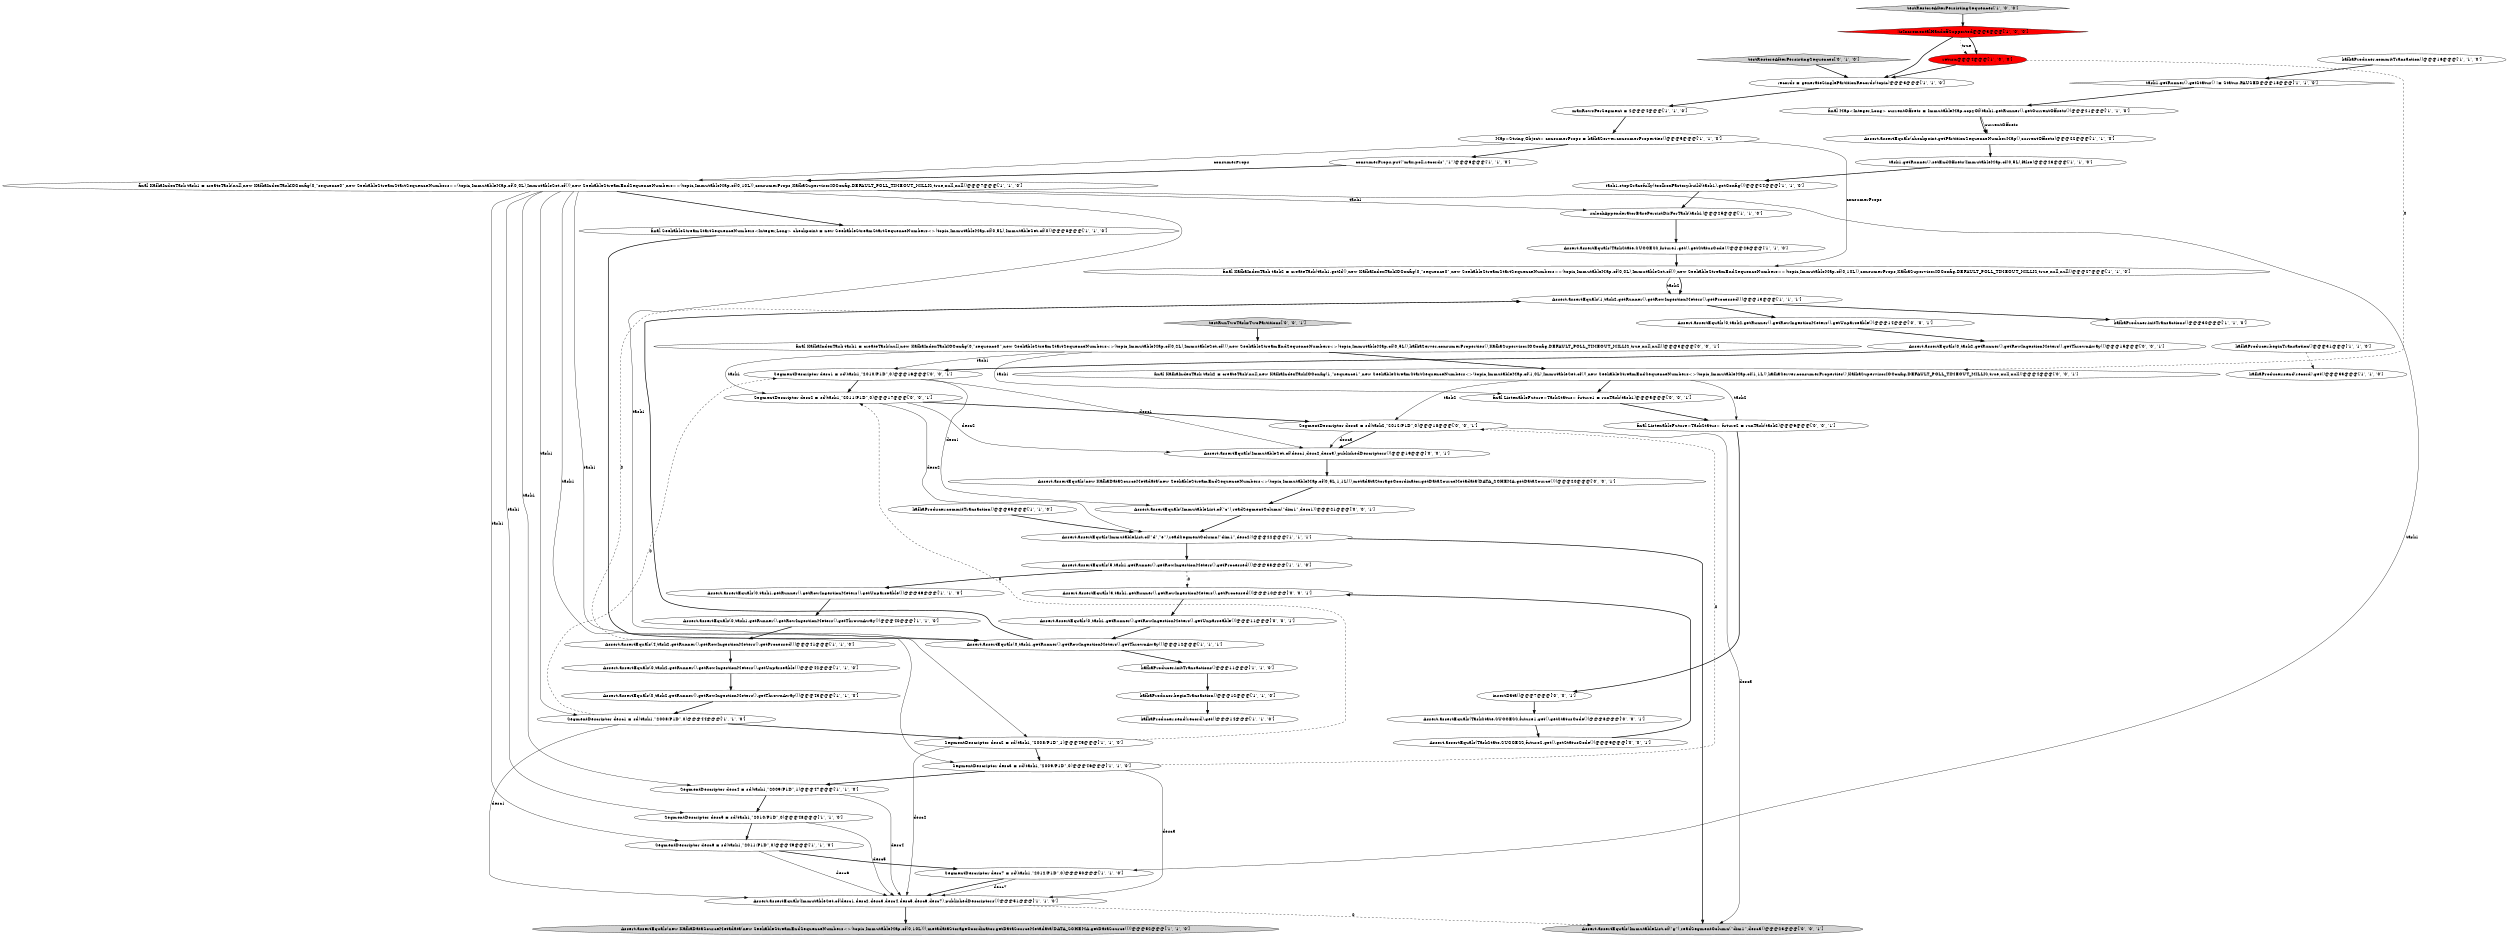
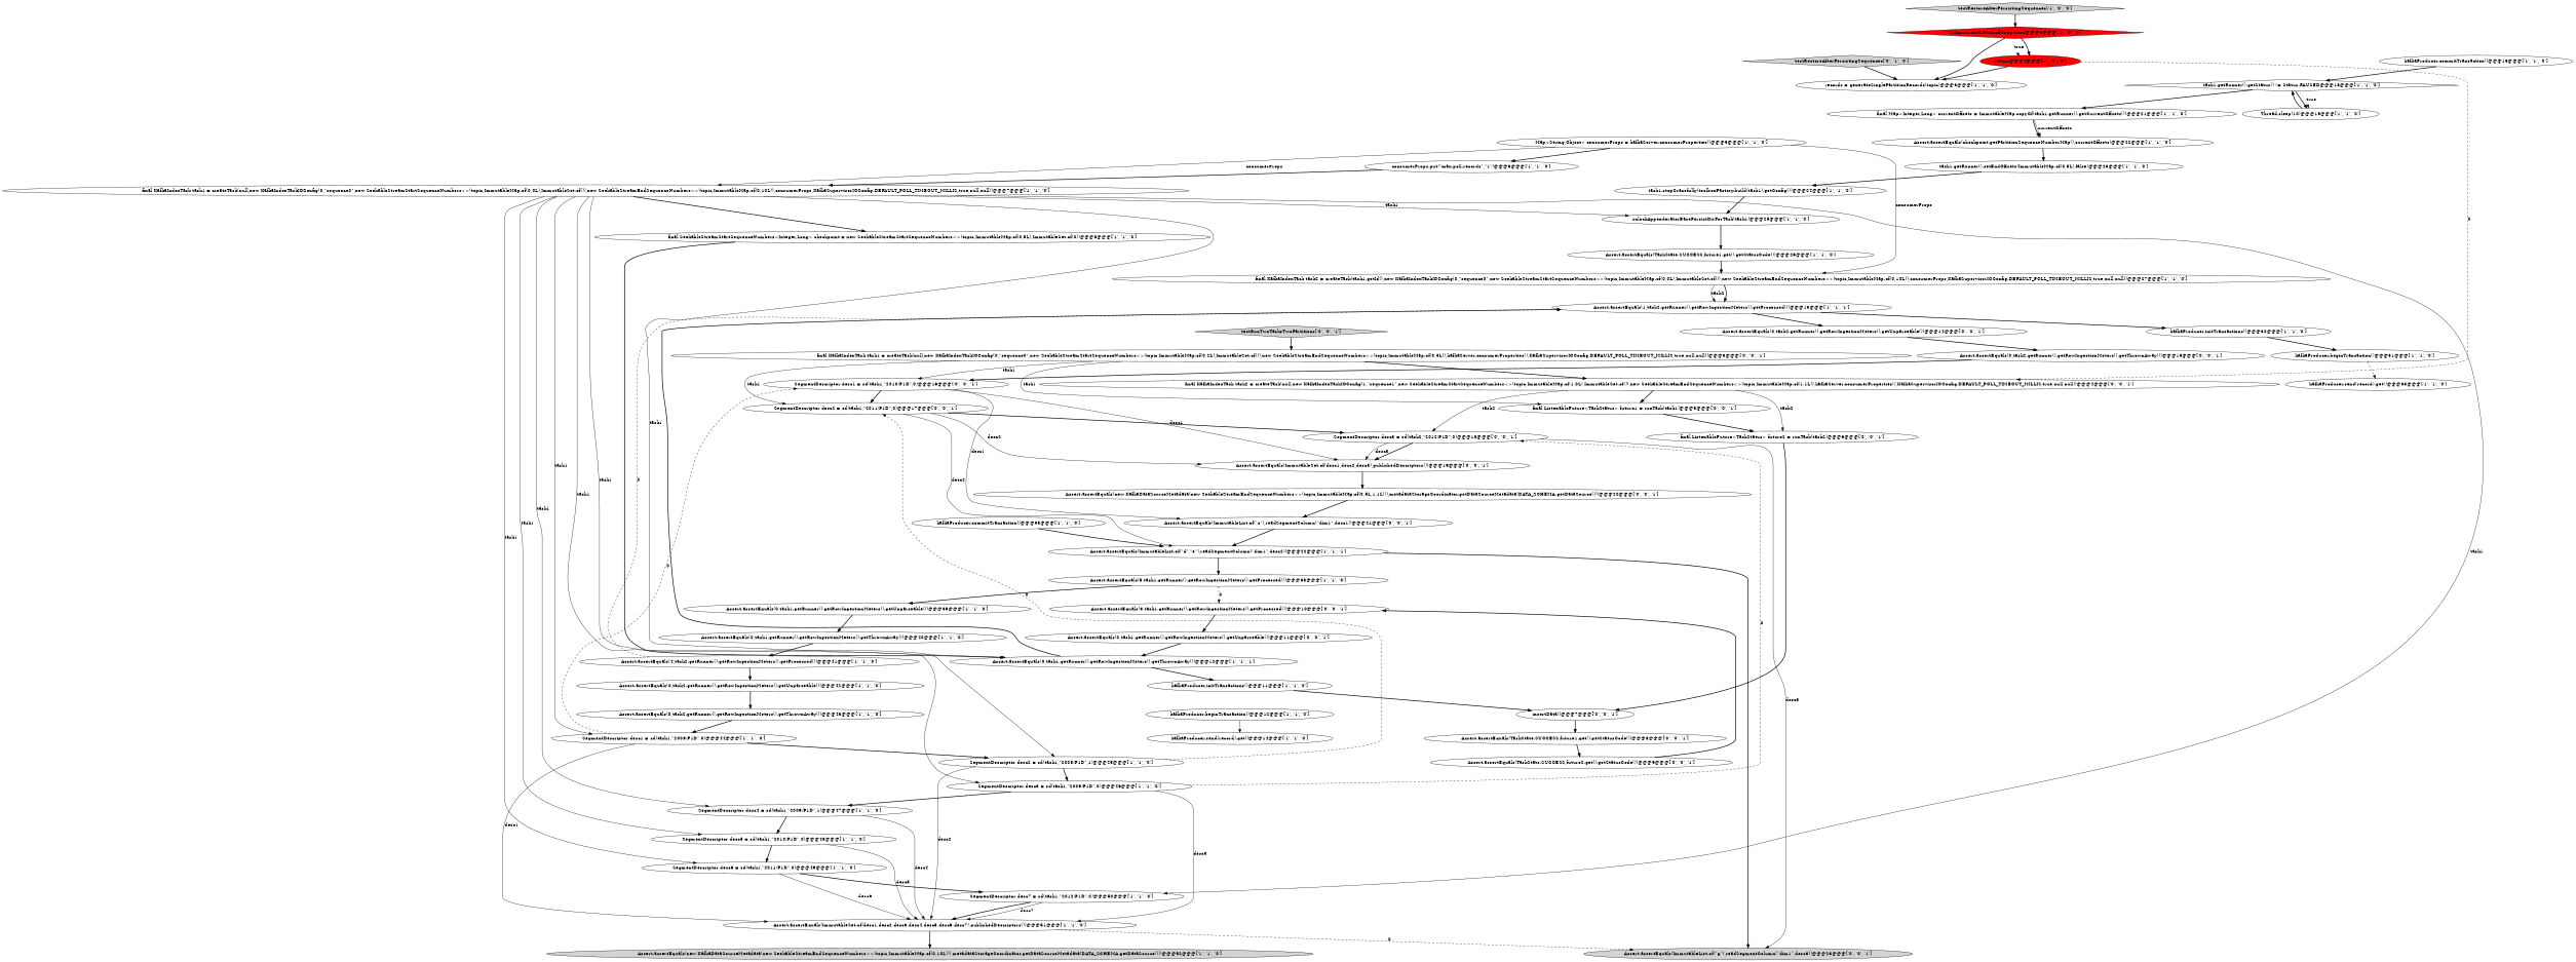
  digraph {
    node [fillcolor=white shape=ellipse style=filled]
    edge [style=bold]
    n1 [label="unlockAppenderatorBasePersistDirForTask(task1)@@@25@@@['1', '1', '0']"]
    n2 [label="Assert.assertEquals(TaskState.SUCCESS,future1.get().getStatusCode())@@@26@@@['1', '1', '0']"]
    n3 [label="final KafkaIndexTask task2 = createTask(task1.getId(),new KafkaIndexTaskIOConfig(0,\"sequence0\",new SeekableStreamStartSequenceNumbers<>(topic,ImmutableMap.of(0,0L),ImmutableSet.of()),new SeekableStreamEndSequenceNumbers<>(topic,ImmutableMap.of(0,10L)),consumerProps,KafkaSupervisorIOConfig.DEFAULT_POLL_TIMEOUT_MILLIS,true,null,null))@@@27@@@['1', '1', '0']"]
    n4 [label="Assert.assertEquals(1,task2.getRunner().getRowIngestionMeters().getProcessed())@@@13@@@['1', '1', '1']"]
    n5 [label="kafkaProducer.initTransactions()@@@30@@@['1', '1', '0']"]
    n6 [label="Assert.assertEquals(0,task2.getRunner().getRowIngestionMeters().getUnparseable())@@@14@@@['0', '0', '1']"]
    n7 [label="kafkaProducer.beginTransaction()@@@31@@@['1', '1', '0']"]
    n8 [label="Assert.assertEquals(0,task2.getRunner().getRowIngestionMeters().getThrownAway())@@@15@@@['0', '0', '1']"]
    n9 [label="final ListenableFuture<TaskStatus> future1 = runTask(task1)@@@5@@@['0', '0', '1']"]
    n10 [label="final ListenableFuture<TaskStatus> future2 = runTask(task2)@@@6@@@['0', '0', '1']"]
    n11 [label="insertData()@@@7@@@['0', '0', '1']"]
    n12 [label="Map<String,Object> consumerProps = kafkaServer.consumerProperties()@@@5@@@['1', '1', '0']"]
    n13 [label="final KafkaIndexTask task1 = createTask(null,new KafkaIndexTaskIOConfig(0,\"sequence0\",new SeekableStreamStartSequenceNumbers<>(topic,ImmutableMap.of(0,0L),ImmutableSet.of()),new SeekableStreamEndSequenceNumbers<>(topic,ImmutableMap.of(0,10L)),consumerProps,KafkaSupervisorIOConfig.DEFAULT_POLL_TIMEOUT_MILLIS,true,null,null))@@@7@@@['1', '1', '0']"]
    n14 [label="consumerProps.put(\"max.poll.records\",\"1\")@@@6@@@['1', '1', '0']"]
    n15 [label="SegmentDescriptor desc2 = sd(task1,\"2008/P1D\",1)@@@45@@@['1', '1', '0']"]
    n16 [label="SegmentDescriptor desc3 = sd(task1,\"2009/P1D\",0)@@@46@@@['1', '1', '0']"]
    n17 [label="SegmentDescriptor desc6 = sd(task1,\"2011/P1D\",0)@@@49@@@['1', '1', '0']"]
    n18 [label="SegmentDescriptor desc1 = sd(task1,\"2008/P1D\",0)@@@44@@@['1', '1', '0']"]
    n19 [label="SegmentDescriptor desc5 = sd(task1,\"2010/P1D\",0)@@@48@@@['1', '1', '0']"]
    n20 [label="final SeekableStreamStartSequenceNumbers<Integer,Long> checkpoint = new SeekableStreamStartSequenceNumbers<>(topic,ImmutableMap.of(0,5L),ImmutableSet.of(0))@@@8@@@['1', '1', '0']"]
    n21 [label="SegmentDescriptor desc4 = sd(task1,\"2009/P1D\",1)@@@47@@@['1', '1', '0']"]
    n22 [label="SegmentDescriptor desc7 = sd(task1,\"2012/P1D\",0)@@@50@@@['1', '1', '0']"]
    n23 [label="Assert.assertEquals(0,task1.getRunner().getRowIngestionMeters().getThrownAway())@@@12@@@['1', '1', '1']"]
    n24 [label="Assert.assertEquals(ImmutableSet.of(desc1,desc2,desc3,desc4,desc5,desc6,desc7),publishedDescriptors())@@@51@@@['1', '1', '0']"]
    n25 [label="SegmentDescriptor desc2 = sd(task1,\"2011/P1D\",0)@@@17@@@['0', '0', '1']"]
    n26 [label="SegmentDescriptor desc3 = sd(task2,\"2012/P1D\",0)@@@18@@@['0', '0', '1']"]
    n27 [fillcolor=lightgray label="Assert.assertEquals(ImmutableList.of(\"g\"),readSegmentColumn(\"dim1\",desc3))@@@23@@@['0', '0', '1']"]
    n28 [fillcolor=lightgray label="Assert.assertEquals(new KafkaDataSourceMetadata(new SeekableStreamEndSequenceNumbers<>(topic,ImmutableMap.of(0,10L))),metadataStorageCoordinator.getDataSourceMetadata(DATA_SCHEMA.getDataSource()))@@@52@@@['1', '1', '0']"]
    n29 [label="Assert.assertEquals(ImmutableSet.of(desc1,desc2,desc3),publishedDescriptors())@@@19@@@['0', '0', '1']"]
    n30 [label="Assert.assertEquals(ImmutableList.of(\"d\",\"e\"),readSegmentColumn(\"dim1\",desc2))@@@22@@@['1', '1', '1']"]
    n31 [label="Assert.assertEquals(TaskState.SUCCESS,future1.get().getStatusCode())@@@8@@@['0', '0', '1']"]
    n32 [label="Assert.assertEquals(TaskState.SUCCESS,future2.get().getStatusCode())@@@9@@@['0', '0', '1']"]
    n33 [label="kafkaProducer.send(record).get()@@@33@@@['1', '1', '0']"]
    n34 [label="kafkaProducer.commitTransaction()@@@35@@@['1', '1', '0']"]
    n35 [label="SegmentDescriptor desc1 = sd(task1,\"2010/P1D\",0)@@@16@@@['0', '0', '1']"]
    n36 [label="kafkaProducer.initTransactions()@@@11@@@['1', '1', '0']"]
+   n37 [label="Thread.sleep(10)@@@19@@@['1', '1', '0']"]
    n38 [label="task1.getRunner().getStatus() != Status.PAUSED@@@18@@@['1', '1', '0']" shape=diamond]
    n39 [label="final Map<Integer,Long> currentOffsets = ImmutableMap.copyOf(task1.getRunner().getCurrentOffsets())@@@21@@@['1', '1', '0']"]
    n40 [label="Assert.assertEquals(ImmutableList.of(\"c\"),readSegmentColumn(\"dim1\",desc1))@@@21@@@['0', '0', '1']"]
    n41 [fillcolor=lightgray label="testRunTwoTasksTwoPartitions['0', '0', '1']" shape=diamond]
    n42 [label="final KafkaIndexTask task1 = createTask(null,new KafkaIndexTaskIOConfig(0,\"sequence0\",new SeekableStreamStartSequenceNumbers<>(topic,ImmutableMap.of(0,2L),ImmutableSet.of()),new SeekableStreamEndSequenceNumbers<>(topic,ImmutableMap.of(0,5L)),kafkaServer.consumerProperties(),KafkaSupervisorIOConfig.DEFAULT_POLL_TIMEOUT_MILLIS,true,null,null))@@@3@@@['0', '0', '1']"]
    n43 [label="final KafkaIndexTask task2 = createTask(null,new KafkaIndexTaskIOConfig(1,\"sequence1\",new SeekableStreamStartSequenceNumbers<>(topic,ImmutableMap.of(1,0L),ImmutableSet.of()),new SeekableStreamEndSequenceNumbers<>(topic,ImmutableMap.of(1,1L)),kafkaServer.consumerProperties(),KafkaSupervisorIOConfig.DEFAULT_POLL_TIMEOUT_MILLIS,true,null,null))@@@4@@@['0', '0', '1']"]
    n44 [label="Assert.assertEquals(new KafkaDataSourceMetadata(new SeekableStreamEndSequenceNumbers<>(topic,ImmutableMap.of(0,5L,1,1L))),metadataStorageCoordinator.getDataSourceMetadata(DATA_SCHEMA.getDataSource()))@@@20@@@['0', '0', '1']"]
    n45 [label="Assert.assertEquals(3,task1.getRunner().getRowIngestionMeters().getProcessed())@@@10@@@['0', '0', '1']"]
    n46 [label="task1.stopGracefully(toolboxFactory.build(task1).getConfig())@@@24@@@['1', '1', '0']"]
    n47 [label="Assert.assertEquals(0,task1.getRunner().getRowIngestionMeters().getUnparseable())@@@11@@@['0', '0', '1']"]
    n48 [label="kafkaProducer.beginTransaction()@@@12@@@['1', '1', '0']"]
    n49 [label="kafkaProducer.send(record).get()@@@14@@@['1', '1', '0']"]
-   n50 [label="maxRowsPerSegment = 2@@@4@@@['1', '1', '0']"]
    n51 [label="Assert.assertEquals(5,task1.getRunner().getRowIngestionMeters().getProcessed())@@@38@@@['1', '1', '0']"]
    n52 [label="task1.getRunner().setEndOffsets(ImmutableMap.of(0,5L),false)@@@23@@@['1', '1', '0']"]
    n53 [label="Assert.assertEquals(checkpoint.getPartitionSequenceNumberMap(),currentOffsets)@@@22@@@['1', '1', '0']"]
    n54 [label="Assert.assertEquals(0,task1.getRunner().getRowIngestionMeters().getUnparseable())@@@39@@@['1', '1', '0']"]
    n55 [label="Assert.assertEquals(0,task1.getRunner().getRowIngestionMeters().getThrownAway())@@@40@@@['1', '1', '0']"]
    n56 [label="Assert.assertEquals(4,task2.getRunner().getRowIngestionMeters().getProcessed())@@@41@@@['1', '1', '0']"]
    n57 [label="Assert.assertEquals(0,task2.getRunner().getRowIngestionMeters().getUnparseable())@@@42@@@['1', '1', '0']"]
    n58 [label="Assert.assertEquals(0,task2.getRunner().getRowIngestionMeters().getThrownAway())@@@43@@@['1', '1', '0']"]
    n59 [fillcolor=lightgray label="testRestoreAfterPersistingSequences['0', '1', '0']" shape=diamond]
    n60 [label="records = generateSinglePartitionRecords(topic)@@@3@@@['1', '1', '0']"]
    n61 [label="kafkaProducer.commitTransaction()@@@16@@@['1', '1', '0']"]
    n62 [fillcolor=red label="return@@@4@@@['1', '0', '0']"]
    n63 [fillcolor=lightgray label="testRestoreAfterPersistingSequences['1', '0', '0']" shape=diamond]
    n64 [fillcolor=red label="!isIncrementalHandoffSupported@@@3@@@['1', '0', '0']" shape=diamond]
    n1 -> n2
    n2 -> n3
    n3 -> n4
    n3 -> n4 [label=task2 style=solid]
    n4 -> n5
    n4 -> n6
+   n5 -> n7
    n6 -> n8
    n7 -> n33 [style=dashed]
    n8 -> n35
    n9 -> n10
    n10 -> n11
    n11 -> n31
    n12 -> n3 [label=consumerProps style=solid]
    n12 -> n13 [label=consumerProps style=solid]
    n12 -> n14
    n13 -> n1 [label=task1 style=solid]
    n13 -> n15 [label=task1 style=solid]
    n13 -> n16 [label=task1 style=solid]
    n13 -> n17 [label=task1 style=solid]
    n13 -> n18 [label=task1 style=solid]
    n13 -> n19 [label=task1 style=solid]
    n13 -> n20
    n13 -> n21 [label=task1 style=solid]
    n13 -> n22 [label=task1 style=solid]
    n13 -> n23 [label=task1 style=solid]
    n14 -> n13
    n15 -> n16
    n15 -> n24 [label=desc2 style=solid]
    n15 -> n25 [label=0 style=dashed]
    n16 -> n21
    n16 -> n24 [label=desc3 style=solid]
    n16 -> n26 [label=0 style=dashed]
    n17 -> n22
    n17 -> n24 [label=desc6 style=solid]
    n18 -> n15
    n18 -> n24 [label=desc1 style=solid]
    n18 -> n35 [label=0 style=dashed]
    n19 -> n17
    n19 -> n24 [label=desc5 style=solid]
    n20 -> n23
    n21 -> n19
    n21 -> n24 [label=desc4 style=solid]
    n22 -> n24 [label=desc7 style=solid]
    n22 -> n24
    n23 -> n4
    n23 -> n36
    n24 -> n27 [label=0 style=dashed]
    n24 -> n28
    n25 -> n26
    n25 -> n29 [label=desc2 style=solid]
    n25 -> n30 [label=desc2 style=solid]
    n26 -> n27 [label=desc3 style=solid]
    n26 -> n29
    n26 -> n29 [label=desc3 style=solid]
    n29 -> n44
    n30 -> n27
    n30 -> n51
    n31 -> n32
    n32 -> n45
    n34 -> n30
    n35 -> n25
    n35 -> n29 [label=desc1 style=solid]
    n35 -> n40 [label=desc1 style=solid]
-   n36 -> n48
+   n36 -> n11
+   n37 -> n38
+   n38 -> n37
+   n38 -> n37 [label=true style=dotted]
    n38 -> n39
    n39 -> n53
    n39 -> n53 [label=currentOffsets style=solid]
    n40 -> n30
    n41 -> n42
    n42 -> n9 [label=task1 style=solid]
    n42 -> n25 [label=task1 style=solid]
    n42 -> n35 [label=task1 style=solid]
    n42 -> n43
    n43 -> n9
    n43 -> n10 [label=task2 style=solid]
    n43 -> n26 [label=task2 style=solid]
    n44 -> n40
    n45 -> n47
    n46 -> n1
    n47 -> n23
-   n48 -> n49
-   n50 -> n12
+   n48 -> n49 [style=solid]
    n51 -> n45 [label=0 style=dashed]
    n51 -> n54
    n52 -> n46
    n53 -> n52
    n54 -> n55
    n55 -> n56
    n56 -> n4 [label=0 style=dashed]
    n56 -> n57
    n57 -> n58
    n58 -> n18
    n59 -> n60
-   n60 -> n50
    n61 -> n38
    n62 -> n43 [label=0 style=dashed]
    n62 -> n60
    n63 -> n64
    n64 -> n60
    n64 -> n62
    n64 -> n62 [label=true style=dotted]
  }
